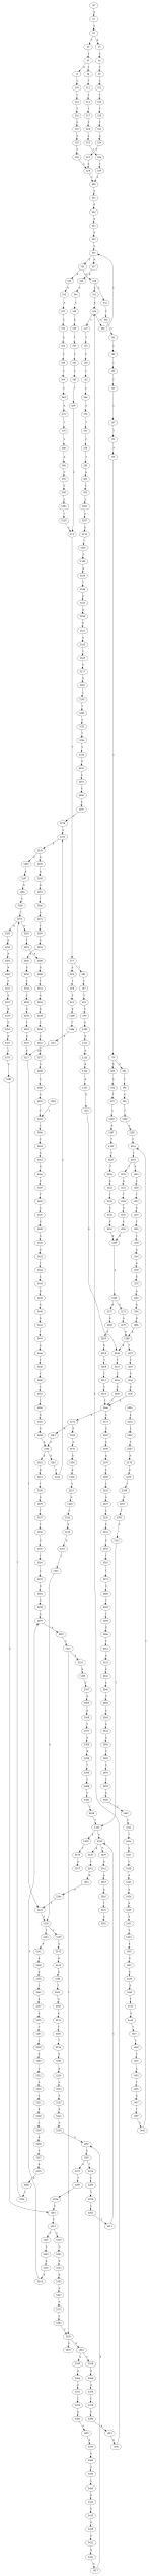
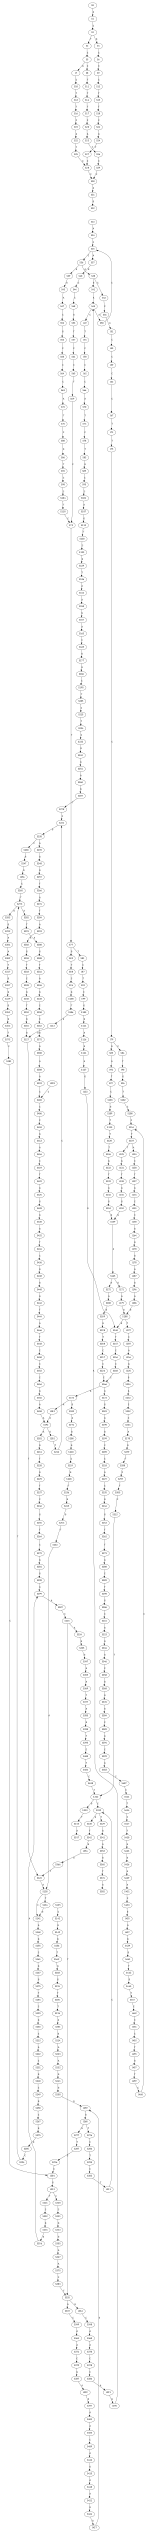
  strict digraph {
    fontname="JetBrains Mono"
    node [fontname="JetBrains Mono"]
    edge [fontname="JetBrains Mono"]
    S0
    S1
    S2
    S3
    S4
    S5
    S6
    S7
    S8
    S9
    S10
    S11
    S12
    S13
    S14
    S15
    S16
    S17
    S18
    S19
    S20
    S21
    S22
    S23
    S24
    S25
    S26
    S27
    S28
    S29
    S30
    S31
    S32
    S33
    S34
    S35
    S36
    S37
    S38
    S39
    S40
    S41
    S42
    S43
    S44
    S45
    S46
    S47
    S48
    S49
    S50
    S51
    S52
    S53
    S54
    S55
    S56
    S57
    S58
    S59
    S60
    S61
    S62
    S63
    S64
    S65
    S66
    S67
    S68
    S69
    S70
    S71
    S72
    S73
    S74
    S75
    S76
    S77
    S78
    S79
    S80
    S81
    S82
    S83
    S84
    S85
    S86
    S87
    S88
    S89
    S90
    S91
    S92
    S93
    S94
    S95
    S96
    S97
    S98
    S99
    S100
    S101
    S102
    S103
    S104
    S105
    S106
    S107
    S108
    S109
    S110
    S111
    S112
    S113
    S114
    S115
    S116
    S117
    S118
    S119
    S120
    S121
    S122
    S123
    S124
    S125
    S126
    S127
    S128
    S129
    S130
    S131
    S132
    S133
    S134
    S135
    S136
    S137
    S138
    S139
    S140
    S141
    S142
    S143
    S144
    S145
    S146
    S147
    S148
    S149
    S150
    S151
    S152
    S153
    S154
    S155
    S156
    S157
    S158
    S159
    S160
    S161
    S162
    S163
    S164
    S165
    S166
    S167
    S168
    S169
    S170
    S171
    S172
    S173
    S174
    S175
    S176
    S177
    S178
    S179
    S180
    S181
    S182
    S183
    S184
    S185
    S186
    S187
    S188
    S189
    S190
    S191
    S192
    S193
    S194
    S195
    S196
    S197
    S198
    S199
    S200
    S201
    S202
    S203
    S204
    S205
    S206
    S207
    S208
    S209
    S210
    S211
    S212
    S213
    S214
    S215
    S216
    S217
    S218
    S219
    S220
    S221
    S222
    S223
    S224
    S225
    S226
    S227
    S228
    S229
    S230
    S231
    S232
    S233
    S234
    S235
    S236
    S237
    S238
    S239
    S240
    S241
    S242
    S243
    S244
    S245
    S246
    S247
    S248
    S249
    S250
    S251
    S252
    S253
    S254
    S255
    S256
    S257
    S258
    S259
    S260
    S261
    S262
    S263
    S264
    S265
    S266
    S267
    S268
    S269
    S270
    S271
    S272
    S273
    S274
    S275
    S276
    S277
    S278
    S279
    S280
    S281
    S282
    S283
    S284
    S285
    S286
    S287
    S288
    S289
    S290
    S291
    S292
    S293
    S294
    S295
    S296
    S297
    S298
    S299
    S300
    S301
    S302
    S303
    S304
    S305
    S306
    S307
    S308
    S309
    S310
    S311
    S312
    S313
    S314
    S315
    S316
    S317
    S318
    S319
    S320
    S321
    S322
    S323
    S324
    S325
    S326
    S327
    S328
    S329
    S330
    S331
    S332
    S333
    S334
    S335
    S336
    S337
    S338
    S339
    S340
    S341
    S342
    S343
    S344
    S345
    S346
    S347
    S348
    S349
    S350
    S351
    S352
    S353
    S354
    S355
    S356
    S357
    S358
    S359
    S360
    S361
    S362
    S363
    S364
    S365
    S366
    S367
    S368
    S369
    S370
    S371
    S372
    S373
    S374
    S375
    S376
    S377
    S378
    S379
    S380
    S381
    S382
    S383
    S384
    S385
    S386
    S387
    S388
    S389
    S390
    S391
    S392
    S393
    S394
    S395
    S396
    S397
    S402
    S399
    S400
    S401
    S398
    S403
    S404
    S405
    S406
    S407
    S408
    S409
    S410
    S411
    S412
    S413
    S414
    S415
    S416
    S417
    S418
    S419
    S420
    S421
    S422
    S423
    S424
    S425
    S426
    S427
    S428
    S429
    S430
    S431
    S432
    S433
    S434
    S435
    S436
    S437
    S438
    S439
    S440
    S441
    S442
    S443
    S444
    S445
    S446
    S447
    S448
    S449
    S450
    S451
    S452
    S453
    S454
    S455
    S456
    S457
    S458
    S459
    S460
    S0 -> S1 [label=A]
    S1 -> S2 [label=C]
    S2 -> S3 [label=T]
    S2 -> S4 [label=G]
    S3 -> S5 [label=C]
    S4 -> S6 [label=C]
    S5 -> S7 [label=G]
    S5 -> S8 [label=C]
    S6 -> S9 [label=C]
    S7 -> S10 [label=C]
    S8 -> S11 [label=T]
    S9 -> S12 [label=C]
    S10 -> S13 [label=T]
    S11 -> S14 [label=T]
    S12 -> S15 [label=T]
    S13 -> S16 [label=T]
    S14 -> S17 [label=T]
    S15 -> S18 [label=T]
    S16 -> S19 [label=C]
    S17 -> S20 [label=C]
    S18 -> S21 [label=C]
    S19 -> S22 [label=A]
    S20 -> S23 [label=A]
    S21 -> S24 [label=A]
    S22 -> S25 [label=T]
    S23 -> S26 [label=T]
    S24 -> S27 [label=T]
    S25 -> S28 [label=C]
    S26 -> S29 [label=C]
    S27 -> S28 [label=C]
    S28 -> S30 [label=C]
    S29 -> S30 [label=C]
    S30 -> S31 [label=A]
    S31 -> S32 [label=G]
-   S32 -> S33 [label=A]
    S33 -> S34 [label=A]
    S34 -> S35 [label=C]
    S35 -> S36 [label=C]
    S35 -> S37 [label=A]
    S36 -> S38 [label=A]
    S36 -> S39 [label=G]
    S37 -> S40 [label=G]
    S38 -> S41 [label=G]
    S38 -> S42 [label=C]
    S39 -> S43 [label=G]
    S40 -> S44 [label=C]
    S41 -> S45 [label=A]
    S42 -> S46 [label=C]
    S43 -> S47 [label=A]
    S44 -> S48 [label=C]
    S45 -> S49 [label=C]
    S45 -> S50 [label=A]
    S46 -> S51 [label=A]
    S47 -> S52 [label=C]
    S48 -> S53 [label=G]
    S49 -> S54 [label=T]
    S50 -> S35 [label=C]
    S51 -> S55 [label=C]
    S52 -> S56 [label=G]
    S53 -> S57 [label=T]
    S54 -> S58 [label=C]
    S55 -> S59 [label=C]
    S56 -> S60 [label=C]
    S57 -> S61 [label=C]
    S58 -> S62 [label=C]
    S59 -> S63 [label=C]
    S60 -> S64 [label=C]
    S61 -> S65 [label=C]
    S62 -> S66 [label=C]
    S63 -> S67 [label=C]
    S64 -> S68 [label=C]
    S65 -> S69 [label=T]
    S66 -> S70 [label=A]
    S67 -> S71 [label=T]
    S68 -> S72 [label=A]
    S69 -> S73 [label=C]
    S70 -> S74 [label=T]
    S71 -> S75 [label=T]
    S72 -> S76 [label=T]
    S73 -> S77 [label=T]
    S74 -> S78 [label=C]
    S75 -> S79 [label=C]
    S76 -> S80 [label=C]
    S77 -> S81 [label=T]
    S77 -> S82 [label=G]
    S78 -> S83 [label=T]
    S79 -> S84 [label=C]
    S79 -> S85 [label=G]
    S80 -> S86 [label=G]
    S81 -> S87 [label=C]
    S82 -> S88 [label=T]
    S83 -> S89 [label=G]
    S84 -> S90 [label=T]
    S85 -> S91 [label=A]
    S86 -> S92 [label=T]
    S87 -> S93 [label=T]
    S88 -> S94 [label=C]
    S89 -> S95 [label=C]
    S90 -> S96 [label=G]
    S91 -> S97 [label=T]
    S92 -> S98 [label=C]
    S93 -> S99 [label=C]
    S94 -> S100 [label=G]
    S95 -> S101 [label=C]
    S96 -> S102 [label=T]
    S97 -> S103 [label=C]
    S98 -> S104 [label=C]
    S99 -> S105 [label=G]
    S100 -> S106 [label=T]
    S101 -> S107 [label=A]
    S102 -> S108 [label=C]
    S103 -> S109 [label=G]
    S104 -> S110 [label=T]
    S105 -> S111 [label=G]
    S106 -> S112 [label=G]
    S107 -> S113 [label=G]
    S108 -> S114 [label=C]
    S109 -> S115 [label=T]
    S110 -> S73 [label=C]
    S111 -> S116 [label=A]
    S112 -> S117 [label=G]
    S113 -> S118 [label=T]
    S114 -> S119 [label=T]
    S115 -> S120 [label=T]
    S116 -> S121 [label=G]
    S117 -> S122 [label=T]
    S118 -> S123 [label=C]
    S119 -> S124 [label=A]
    S119 -> S125 [label=T]
    S120 -> S126 [label=T]
    S121 -> S127 [label=A]
    S122 -> S128 [label=A]
    S123 -> S129 [label=G]
    S124 -> S130 [label=C]
    S125 -> S131 [label=G]
    S126 -> S132 [label=G]
    S127 -> S133 [label=G]
    S128 -> S134 [label=T]
-   S128 -> S135 [label=C]
+   S128 -> S141 [label=C]
    S129 -> S136 [label=T]
    S130 -> S137 [label=T]
    S131 -> S138 [label=T]
    S132 -> S139 [label=T]
    S133 -> S140 [label=G]
    S134 -> S141 [label=G]
    S135 -> S142 [label=C]
    S136 -> S143 [label=A]
    S137 -> S144 [label=A]
    S138 -> S145 [label=A]
    S139 -> S146 [label=A]
    S140 -> S147 [label=T]
    S141 -> S148 [label=A]
    S142 -> S149 [label=G]
    S143 -> S150 [label=A]
    S144 -> S151 [label=C]
    S145 -> S152 [label=G]
    S146 -> S153 [label=G]
    S147 -> S154 [label=C]
    S148 -> S155 [label=G]
    S149 -> S156 [label=G]
    S150 -> S157 [label=G]
    S151 -> S158 [label=C]
    S152 -> S159 [label=G]
    S153 -> S159 [label=G]
    S154 -> S160 [label=C]
    S155 -> S161 [label=C]
    S156 -> S162 [label=T]
    S157 -> S163 [label=A]
    S158 -> S164 [label=A]
    S159 -> S165 [label=A]
    S160 -> S166 [label=C]
    S161 -> S167 [label=G]
    S162 -> S168 [label=G]
    S163 -> S169 [label=C]
    S164 -> S170 [label=G]
    S165 -> S171 [label=G]
    S165 -> S172 [label=A]
    S166 -> S173 [label=A]
    S166 -> S174 [label=G]
    S167 -> S175 [label=G]
    S168 -> S176 [label=G]
    S169 -> S177 [label=G]
    S170 -> S178 [label=G]
    S171 -> S179 [label=A]
    S172 -> S180 [label=A]
    S173 -> S181 [label=G]
    S174 -> S182 [label=G]
    S174 -> S183 [label=A]
    S175 -> S184 [label=T]
    S176 -> S185 [label=T]
    S177 -> S186 [label=G]
    S178 -> S187 [label=A]
    S179 -> S188 [label=G]
    S180 -> S189 [label=G]
    S181 -> S190 [label=A]
    S182 -> S191 [label=A]
    S183 -> S192 [label=A]
    S184 -> S193 [label=C]
    S185 -> S194 [label=T]
    S186 -> S195 [label=C]
    S187 -> S196 [label=G]
    S188 -> S140 [label=G]
    S188 -> S197 [label=T]
    S189 -> S198 [label=G]
    S190 -> S199 [label=G]
    S191 -> S200 [label=G]
    S192 -> S201 [label=A]
    S192 -> S202 [label=G]
    S193 -> S203 [label=G]
    S194 -> S204 [label=A]
    S195 -> S205 [label=T]
    S196 -> S206 [label=A]
    S197 -> S207 [label=C]
    S198 -> S208 [label=T]
    S199 -> S209 [label=C]
    S200 -> S210 [label=G]
    S201 -> S211 [label=G]
    S202 -> S212 [label=T]
    S203 -> S213 [label=C]
    S204 -> S214 [label=G]
    S205 -> S215 [label=C]
    S206 -> S188 [label=G]
    S207 -> S216 [label=A]
    S208 -> S217 [label=C]
    S209 -> S218 [label=C]
    S210 -> S219 [label=C]
    S211 -> S220 [label=T]
    S212 -> S221 [label=C]
    S213 -> S222 [label=A]
    S214 -> S223 [label=A]
    S215 -> S224 [label=T]
    S216 -> S225 [label=G]
    S217 -> S226 [label=C]
    S218 -> S227 [label=A]
    S219 -> S228 [label=G]
    S220 -> S229 [label=G]
    S221 -> S230 [label=G]
    S222 -> S231 [label=C]
    S223 -> S232 [label=A]
    S224 -> S233 [label=C]
-   S225 -> S166 [label=G]
+   S225 -> S234 [label=G]
    S226 -> S166 [label=C]
    S227 -> S235 [label=C]
    S228 -> S236 [label=T]
    S229 -> S237 [label=T]
    S230 -> S238 [label=C]
    S230 -> S239 [label=A]
    S231 -> S240 [label=G]
    S232 -> S241 [label=G]
    S233 -> S242 [label=G]
    S234 -> S243 [label=A]
    S235 -> S244 [label=G]
    S236 -> S245 [label=G]
    S237 -> S246 [label=C]
    S238 -> S247 [label=G]
    S239 -> S248 [label=G]
    S240 -> S249 [label=C]
    S241 -> S250 [label=G]
    S242 -> S251 [label=A]
    S243 -> S252 [label=C]
    S244 -> S253 [label=G]
    S245 -> S254 [label=G]
    S246 -> S255 [label=G]
    S247 -> S256 [label=G]
    S248 -> S257 [label=G]
    S249 -> S258 [label=G]
    S250 -> S259 [label=G]
    S251 -> S260 [label=A]
    S252 -> S261 [label=C]
    S253 -> S262 [label=T]
    S254 -> S263 [label=T]
    S255 -> S264 [label=T]
    S256 -> S265 [label=C]
    S257 -> S266 [label=T]
    S258 -> S267 [label=C]
    S259 -> S268 [label=G]
    S260 -> S269 [label=G]
    S261 -> S270 [label=A]
    S262 -> S271 [label=T]
    S263 -> S128 [label=A]
    S264 -> S272 [label=C]
    S265 -> S273 [label=T]
    S266 -> S274 [label=A]
    S267 -> S275 [label=G]
    S268 -> S276 [label=T]
    S268 -> S277 [label=G]
    S269 -> S278 [label=T]
    S270 -> S279 [label=G]
    S271 -> S280 [label=A]
    S272 -> S281 [label=G]
    S273 -> S282 [label=A]
    S273 -> S283 [label=G]
    S274 -> S284 [label=T]
    S275 -> S285 [label=G]
    S276 -> S286 [label=C]
    S277 -> S287 [label=T]
    S278 -> S221 [label=C]
    S279 -> S288 [label=T]
    S280 -> S289 [label=C]
    S281 -> S290 [label=G]
    S282 -> S291 [label=T]
    S283 -> S292 [label=G]
    S284 -> S293 [label=A]
    S285 -> S294 [label=C]
    S286 -> S295 [label=T]
    S287 -> S296 [label=C]
    S288 -> S297 [label=C]
    S289 -> S298 [label=T]
    S290 -> S299 [label=A]
    S291 -> S300 [label=A]
    S292 -> S301 [label=A]
    S293 -> S302 [label=A]
    S294 -> S273 [label=T]
    S295 -> S303 [label=C]
    S296 -> S304 [label=C]
    S297 -> S305 [label=T]
    S298 -> S306 [label=G]
    S299 -> S307 [label=A]
    S300 -> S308 [label=G]
    S301 -> S309 [label=A]
    S302 -> S310 [label=G]
    S303 -> S311 [label=T]
    S304 -> S312 [label=G]
    S305 -> S313 [label=C]
    S306 -> S314 [label=C]
    S307 -> S315 [label=C]
    S308 -> S316 [label=T]
    S309 -> S317 [label=T]
    S310 -> S318 [label=T]
    S311 -> S319 [label=C]
    S312 -> S320 [label=C]
    S312 -> S321 [label=T]
    S313 -> S322 [label=T]
    S314 -> S323 [label=A]
    S315 -> S324 [label=A]
    S315 -> S325 [label=T]
    S316 -> S326 [label=A]
    S317 -> S327 [label=G]
    S318 -> S328 [label=C]
    S319 -> S329 [label=T]
    S319 -> S330 [label=G]
    S320 -> S331 [label=C]
    S321 -> S332 [label=C]
    S322 -> S319 [label=C]
    S322 -> S333 [label=G]
    S323 -> S334 [label=G]
    S324 -> S335 [label=G]
    S325 -> S336 [label=G]
    S325 -> S337 [label=A]
    S326 -> S338 [label=G]
    S327 -> S339 [label=G]
    S328 -> S340 [label=G]
    S329 -> S341 [label=G]
    S330 -> S342 [label=T]
    S331 -> S343 [label=G]
    S332 -> S344 [label=G]
    S333 -> S345 [label=T]
    S334 -> S346 [label=A]
    S335 -> S347 [label=G]
    S336 -> S348 [label=C]
-   S336 -> S349 [label=C]
+   S337 -> S349 [label=C]
    S338 -> S350 [label=C]
    S339 -> S351 [label=G]
    S340 -> S352 [label=T]
    S341 -> S353 [label=A]
    S342 -> S354 [label=G]
    S343 -> S355 [label=G]
    S344 -> S356 [label=G]
    S345 -> S357 [label=A]
    S346 -> S358 [label=C]
    S347 -> S359 [label=A]
    S348 -> S360 [label=A]
    S349 -> S361 [label=A]
    S350 -> S362 [label=C]
    S351 -> S363 [label=G]
    S352 -> S364 [label=G]
    S353 -> S365 [label=G]
    S354 -> S366 [label=G]
    S355 -> S367 [label=A]
    S356 -> S299 [label=A]
    S358 -> S368 [label=G]
    S359 -> S369 [label=A]
    S360 -> S370 [label=A]
    S361 -> S371 [label=A]
    S362 -> S372 [label=G]
    S363 -> S373 [label=T]
    S364 -> S117 [label=G]
    S365 -> S374 [label=T]
    S366 -> S122 [label=T]
    S367 -> S375 [label=A]
    S368 -> S376 [label=G]
    S369 -> S377 [label=T]
    S370 -> S378 [label=C]
    S371 -> S379 [label=C]
    S372 -> S380 [label=A]
    S373 -> S381 [label=C]
    S374 -> S382 [label=A]
    S375 -> S383 [label=C]
    S376 -> S384 [label=A]
    S377 -> S385 [label=A]
    S378 -> S386 [label=C]
    S379 -> S387 [label=G]
    S380 -> S388 [label=A]
    S381 -> S304 [label=C]
    S383 -> S325 [label=T]
    S384 -> S389 [label=C]
    S385 -> S390 [label=G]
    S386 -> S391 [label=A]
    S387 -> S392 [label=A]
    S388 -> S393 [label=A]
    S389 -> S394 [label=A]
    S390 -> S395 [label=T]
    S391 -> S396 [label=G]
    S392 -> S397 [label=A]
    S393 -> S402 [label=C]
    S394 -> S399 [label=C]
    S395 -> S400 [label=C]
    S396 -> S45 [label=A]
    S397 -> S401 [label=A]
    S402 -> S406 [label=C]
    S399 -> S403 [label=A]
    S400 -> S404 [label=T]
    S401 -> S405 [label=A]
    S398 -> S402 [label=C]
    S403 -> S407 [label=C]
    S404 -> S408 [label=C]
    S405 -> S409 [label=C]
    S406 -> S410 [label=C]
    S407 -> S411 [label=C]
    S408 -> S322 [label=T]
    S409 -> S412 [label=A]
    S410 -> S413 [label=G]
    S411 -> S414 [label=T]
    S412 -> S415 [label=G]
    S413 -> S416 [label=A]
    S414 -> S417 [label=C]
    S415 -> S418 [label=A]
    S416 -> S419 [label=C]
    S417 -> S420 [label=T]
    S418 -> S421 [label=A]
    S419 -> S422 [label=T]
    S420 -> S423 [label=A]
    S421 -> S424 [label=G]
    S422 -> S425 [label=A]
    S423 -> S426 [label=G]
    S424 -> S427 [label=G]
    S425 -> S428 [label=G]
    S426 -> S429 [label=A]
    S427 -> S259 [label=G]
    S428 -> S430 [label=A]
    S429 -> S431 [label=A]
    S430 -> S432 [label=A]
    S431 -> S433 [label=C]
    S432 -> S434 [label=T]
    S433 -> S435 [label=G]
    S434 -> S436 [label=C]
    S435 -> S437 [label=A]
    S436 -> S438 [label=G]
    S437 -> S439 [label=G]
    S438 -> S440 [label=G]
    S439 -> S441 [label=G]
    S440 -> S442 [label=G]
    S441 -> S443 [label=T]
    S442 -> S444 [label=T]
    S443 -> S445 [label=G]
    S444 -> S446 [label=A]
    S445 -> S447 [label=T]
    S446 -> S448 [label=T]
    S447 -> S449 [label=C]
    S448 -> S450 [label=C]
    S449 -> S451 [label=C]
    S450 -> S452 [label=C]
    S451 -> S453 [label=C]
    S452 -> S454 [label=C]
    S453 -> S455 [label=T]
    S454 -> S456 [label=G]
    S455 -> S457 [label=G]
    S456 -> S458 [label=A]
    S457 -> S459 [label=T]
    S458 -> S192 [label=A]
    S459 -> S460 [label=C]
    S460 -> S114 [label=C]
  }
